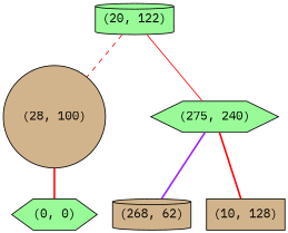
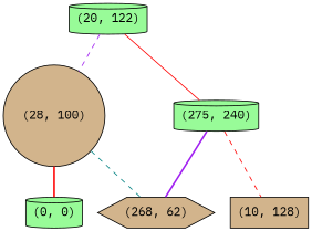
  graph {
    fontname="IBM Plex Mono"
    node [fillcolor=tan fontname="IBM Plex Mono" shape=cylinder style=filled]
    edge [color=red fontname="IBM Plex Mono" style=bold weight=1]
    "(28, 100)" [shape=circle]
    "(20, 122)" [fillcolor=palegreen]
-   "(275, 240)" [fillcolor=palegreen shape=hexagon]
-   "(0, 0)" [fillcolor=palegreen shape=hexagon]
-   "(268, 62)"
+   "(275, 240)" [fillcolor=palegreen]
+   "(0, 0)" [fillcolor=palegreen]
+   "(268, 62)" [shape=hexagon]
    "(10, 128)" [shape=box]
    "(28, 100)" -- "(0, 0)" [weight=4]
-   "(20, 122)" -- "(28, 100)" [style=dashed]
+   "(28, 100)" -- "(268, 62)" [color=teal style=dashed]
+   "(20, 122)" -- "(28, 100)" [color=purple style=dashed]
    "(20, 122)" -- "(275, 240)" [style=solid]
    "(275, 240)" -- "(268, 62)" [color=purple]
-   "(275, 240)" -- "(10, 128)" [weight=2]
+   "(275, 240)" -- "(10, 128)" [style=dashed weight=2]
  }
